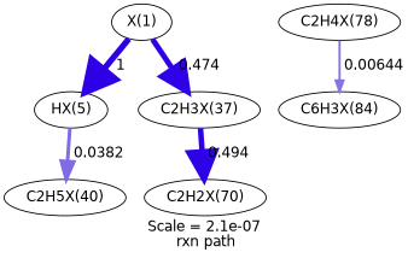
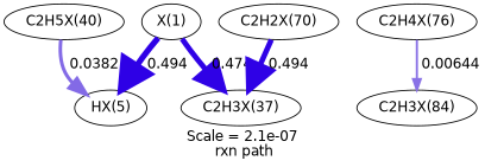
  digraph {
    fontname=Helvetica
    label="Scale = 2.1e-07\l rxn path"
    node [fontname=Helvetica]
    edge [arrowsize=2.73 color="0.7, 0.994, 0.9" fontname=Helvetica style="setlinewidth(5.47)"]
    n1 [label="X(1)"]
    n2 [label="HX(5)"]
    n3 [label="C2H3X(37)"]
    n4 [label="C2H5X(40)"]
    n5 [label="C2H2X(70)"]
-   n6 [label="C2H4X(78)"]
-   n7 [label="C6H3X(84)"]
-   n1 -> n2 [arrowsize=3 color="0.7, 1.5, 0.9" label=" 1" style="setlinewidth(6)"]
+   n6 [label="C2H4X(76)"]
+   n7 [label="C2H3X(84)"]
+   n1 -> n2 [arrowsize=3 color="0.7, 1.5, 0.9" label=" 0.494" style="setlinewidth(6)"]
    n1 -> n3 [label=" 0.474"]
-   n2 -> n4 [arrowsize=1.77 color="0.7, 0.538, 0.9" label=" 0.0382" style="setlinewidth(3.54)"]
-   n3 -> n5 [label=" 0.494"]
+   n4 -> n2 [arrowsize=1.77 color="0.7, 0.538, 0.9" label=" 0.0382" style="setlinewidth(3.54)"]
+   n5 -> n3 [label=" 0.494"]
    n6 -> n7 [arrowsize=1.1 color="0.7, 0.506, 0.9" label=" 0.00644" style="setlinewidth(2.2)"]
  }
